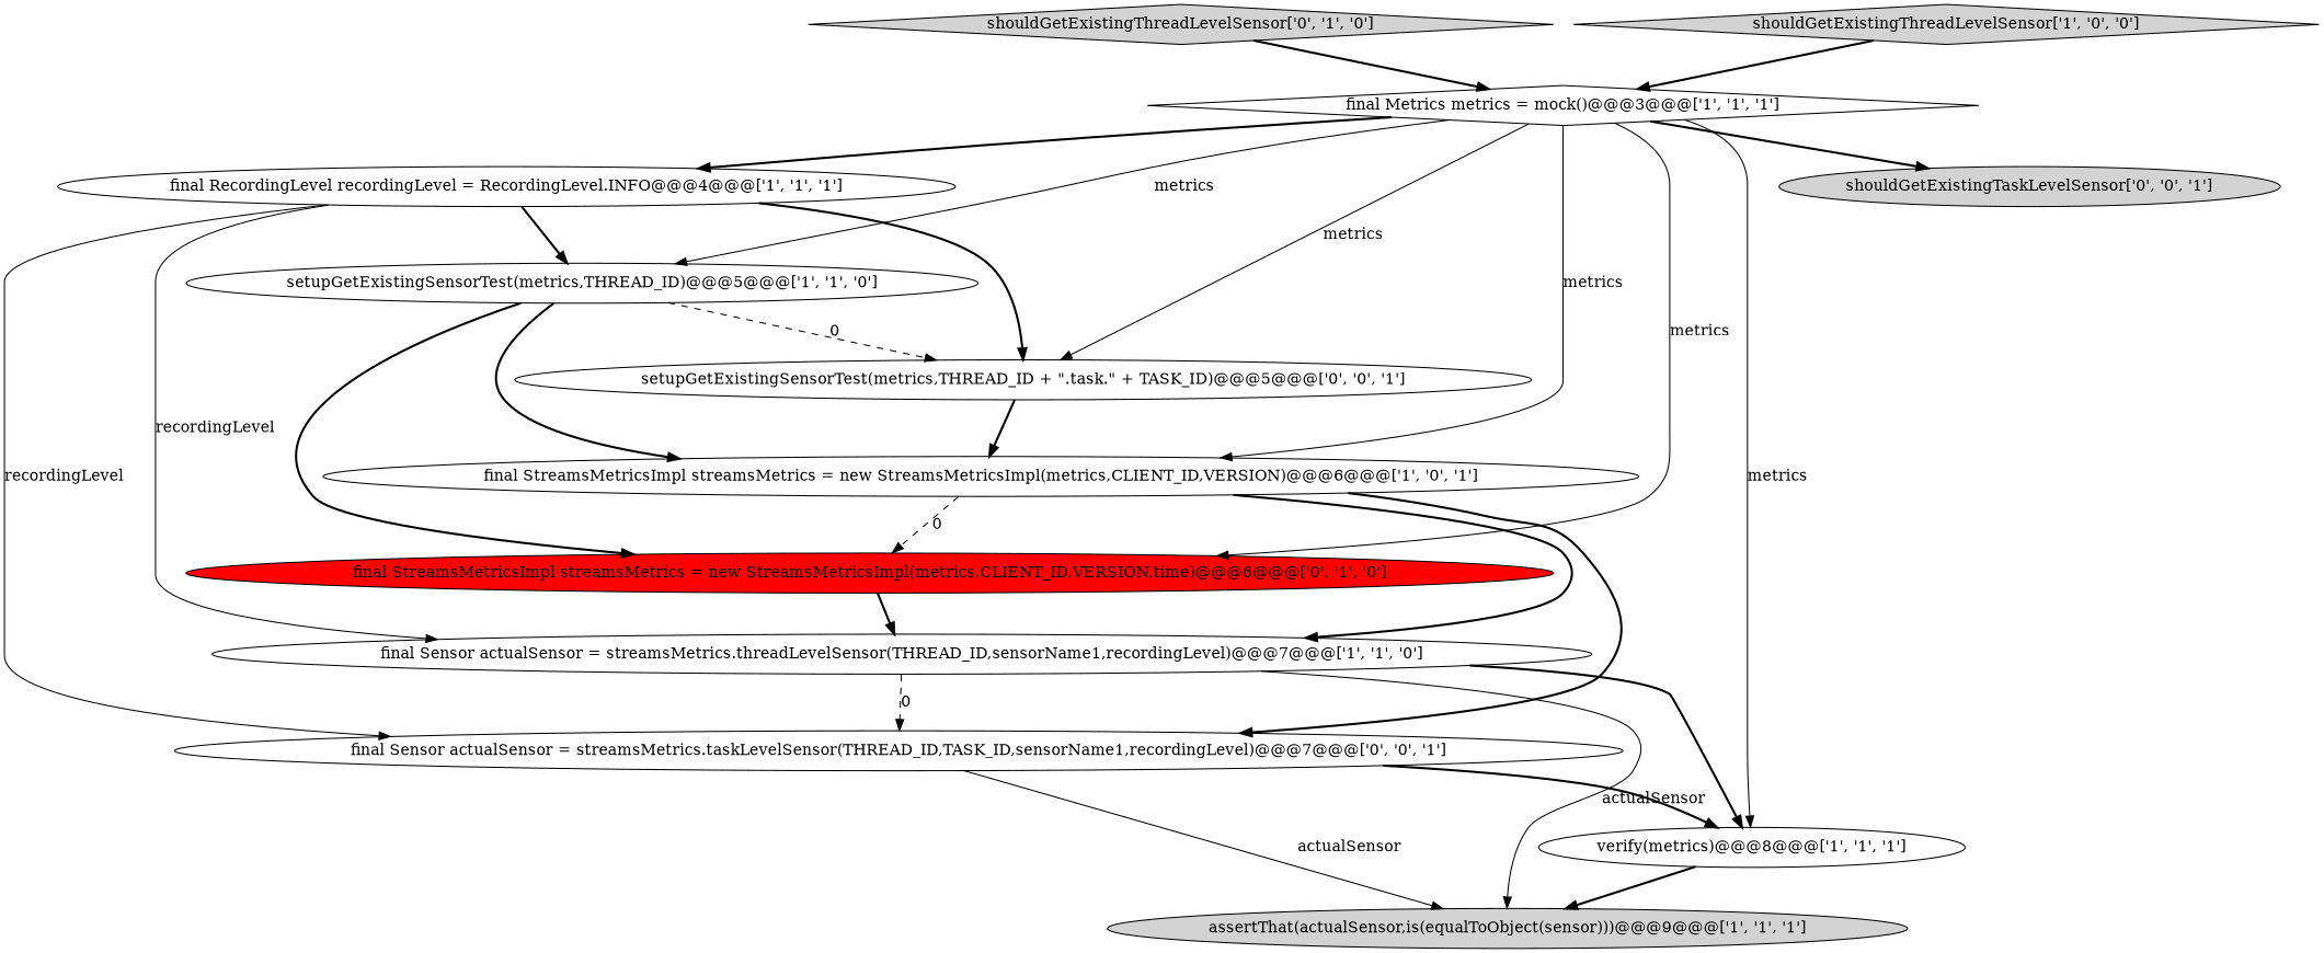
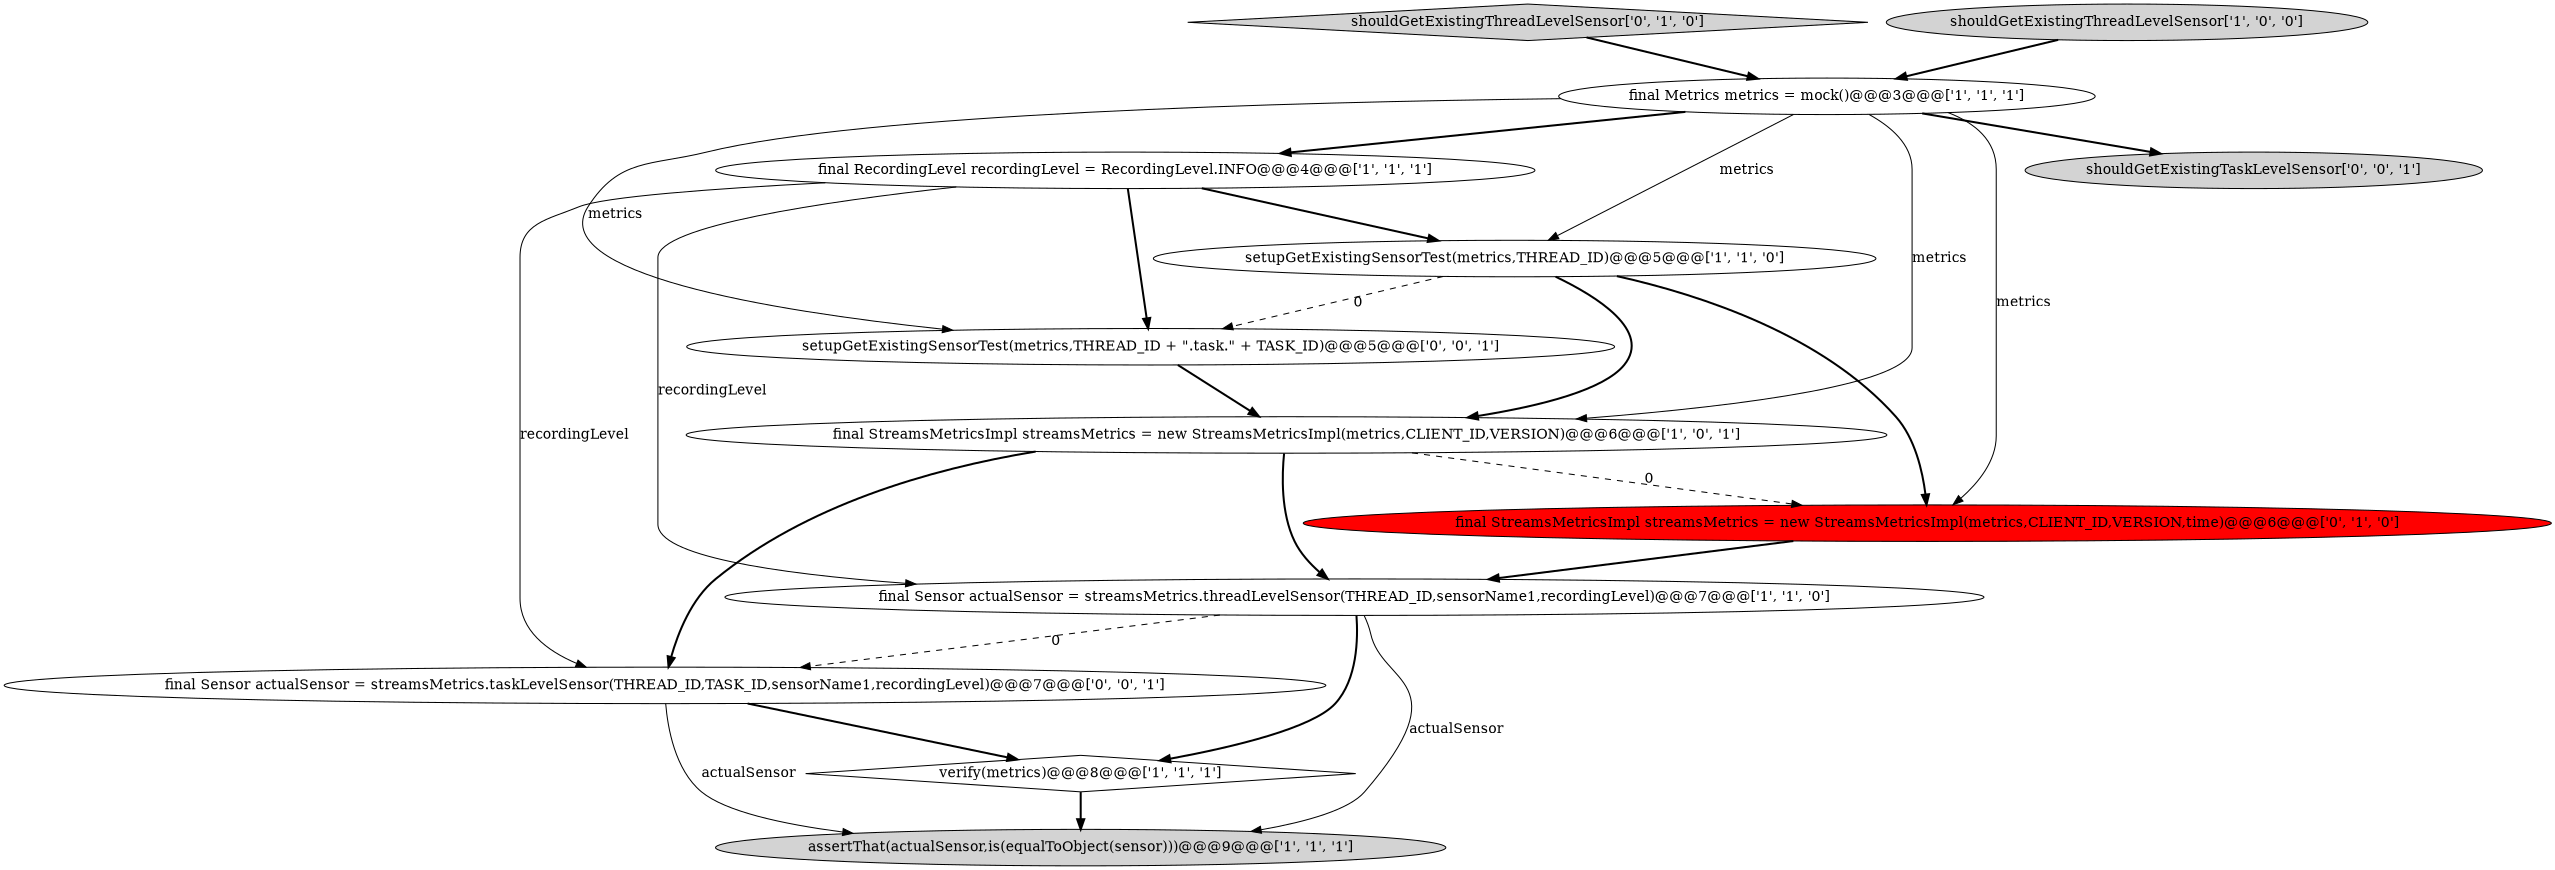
  digraph {
    node [fillcolor=white shape=ellipse style=filled]
    edge [style=bold]
    n1 [label="final RecordingLevel recordingLevel = RecordingLevel.INFO@@@4@@@['1', '1', '1']"]
    n2 [label="setupGetExistingSensorTest(metrics,THREAD_ID)@@@5@@@['1', '1', '0']"]
    n3 [label="setupGetExistingSensorTest(metrics,THREAD_ID + \".task.\" + TASK_ID)@@@5@@@['0', '0', '1']"]
    n4 [label="final Sensor actualSensor = streamsMetrics.taskLevelSensor(THREAD_ID,TASK_ID,sensorName1,recordingLevel)@@@7@@@['0', '0', '1']"]
    n5 [label="final Sensor actualSensor = streamsMetrics.threadLevelSensor(THREAD_ID,sensorName1,recordingLevel)@@@7@@@['1', '1', '0']"]
    n6 [fillcolor=red label="final StreamsMetricsImpl streamsMetrics = new StreamsMetricsImpl(metrics,CLIENT_ID,VERSION,time)@@@6@@@['0', '1', '0']"]
    n7 [label="final StreamsMetricsImpl streamsMetrics = new StreamsMetricsImpl(metrics,CLIENT_ID,VERSION)@@@6@@@['1', '0', '1']"]
-   n8 [label="verify(metrics)@@@8@@@['1', '1', '1']"]
+   n8 [label="verify(metrics)@@@8@@@['1', '1', '1']" shape=diamond]
    n9 [fillcolor=lightgray label="assertThat(actualSensor,is(equalToObject(sensor)))@@@9@@@['1', '1', '1']"]
    n10 [fillcolor=lightgray label="shouldGetExistingTaskLevelSensor['0', '0', '1']"]
-   n11 [label="final Metrics metrics = mock()@@@3@@@['1', '1', '1']" shape=diamond]
+   n11 [label="final Metrics metrics = mock()@@@3@@@['1', '1', '1']"]
    n12 [fillcolor=lightgray label="shouldGetExistingThreadLevelSensor['0', '1', '0']" shape=diamond]
-   n13 [fillcolor=lightgray label="shouldGetExistingThreadLevelSensor['1', '0', '0']" shape=diamond]
+   n13 [fillcolor=lightgray label="shouldGetExistingThreadLevelSensor['1', '0', '0']"]
    n1 -> n2
    n1 -> n3
    n1 -> n4 [label=recordingLevel style=solid]
    n1 -> n5 [label=recordingLevel style=solid]
    n2 -> n3 [label=0 style=dashed]
    n2 -> n6
    n2 -> n7
    n3 -> n7
    n4 -> n8
    n4 -> n9 [label=actualSensor style=solid]
    n5 -> n4 [label=0 style=dashed]
    n5 -> n8
    n5 -> n9 [label=actualSensor style=solid]
    n6 -> n5
    n7 -> n4
    n7 -> n5
    n7 -> n6 [label=0 style=dashed]
    n8 -> n9
    n11 -> n1
    n11 -> n2 [label=metrics style=solid]
    n11 -> n3 [label=metrics style=solid]
    n11 -> n6 [label=metrics style=solid]
    n11 -> n7 [label=metrics style=solid]
-   n11 -> n8 [label=metrics style=solid]
    n11 -> n10
    n12 -> n11
    n13 -> n11
  }
